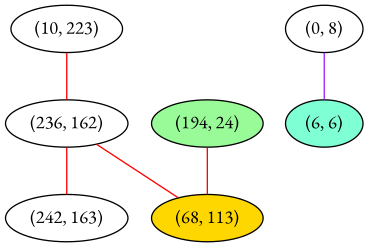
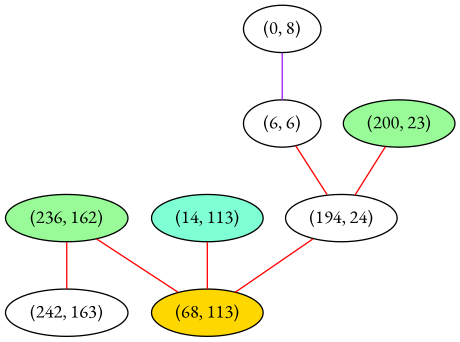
  graph {
    fontname="EB Garamond"
    node [fillcolor=white fontname="EB Garamond" style=filled]
    edge [color=red fontname="EB Garamond" weight=1]
-   "(10, 223)"
-   "(236, 162)"
+   "(236, 162)" [fillcolor=palegreen]
    "(242, 163)"
    n4 [fillcolor=gold label="(68, 113)"]
+   "(14, 113)" [fillcolor=aquamarine]
    n6 [label="(0, 8)"]
-   "(6, 6)" [fillcolor=aquamarine]
-   "(194, 24)" [fillcolor=palegreen]
-   "(10, 223)" -- "(236, 162)"
+   "(6, 6)"
+   "(194, 24)"
+   "(200, 23)" [fillcolor=palegreen]
    "(236, 162)" -- "(242, 163)"
    "(236, 162)" -- n4
+   "(14, 113)" -- n4
    n6 -- "(6, 6)" [color=purple weight=4]
+   "(6, 6)" -- "(194, 24)"
    "(194, 24)" -- n4
+   "(200, 23)" -- "(194, 24)"
  }
